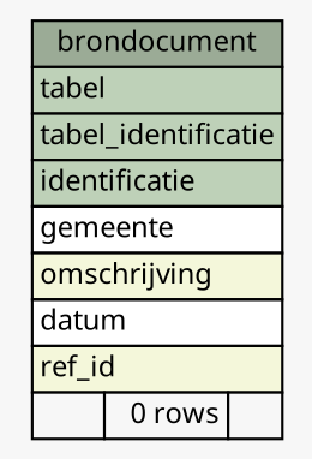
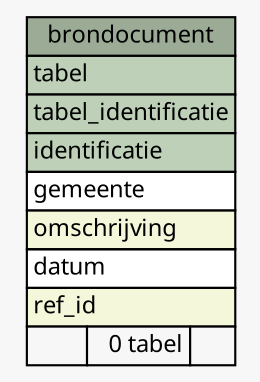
  digraph {
    bgcolor="#f7f7f7"
    fontname="Noto Sans"
    fontsize=11
    nodesep=0.18
    rankdir=RL
    ranksep=0.46
-   n1 [fontname="Noto Sans" fontsize=11 label=<     <TABLE BORDER="0" CELLBORDER="1" CELLSPACING="0" BGCOLOR="#ffffff">       <TR><TD COLSPAN="3" BGCOLOR="#9bab96" ALIGN="CENTER">brondocument</TD></TR>       <TR><TD PORT="tabel" COLSPAN="3" BGCOLOR="#bed1b8" ALIGN="LEFT">tabel</TD></TR>       <TR><TD PORT="tabel_identificatie" COLSPAN="3" BGCOLOR="#bed1b8" ALIGN="LEFT">tabel_identificatie</TD></TR>       <TR><TD PORT="identificatie" COLSPAN="3" BGCOLOR="#bed1b8" ALIGN="LEFT">identificatie</TD></TR>       <TR><TD PORT="gemeente" COLSPAN="3" ALIGN="LEFT">gemeente</TD></TR>       <TR><TD PORT="omschrijving" COLSPAN="3" BGCOLOR="#f4f7da" ALIGN="LEFT">omschrijving</TD></TR>       <TR><TD PORT="datum" COLSPAN="3" ALIGN="LEFT">datum</TD></TR>       <TR><TD PORT="ref_id" COLSPAN="3" BGCOLOR="#f4f7da" ALIGN="LEFT">ref_id</TD></TR>       <TR><TD ALIGN="LEFT" BGCOLOR="#f7f7f7">  </TD><TD ALIGN="RIGHT" BGCOLOR="#f7f7f7">0 rows</TD><TD ALIGN="RIGHT" BGCOLOR="#f7f7f7">  </TD></TR>     </TABLE>> shape=plaintext]
+   n1 [fontname="Noto Sans" fontsize=11 label=<     <TABLE BORDER="0" CELLBORDER="1" CELLSPACING="0" BGCOLOR="#ffffff">       <TR><TD COLSPAN="3" BGCOLOR="#9bab96" ALIGN="CENTER">brondocument</TD></TR>       <TR><TD PORT="tabel" COLSPAN="3" BGCOLOR="#bed1b8" ALIGN="LEFT">tabel</TD></TR>       <TR><TD PORT="tabel_identificatie" COLSPAN="3" BGCOLOR="#bed1b8" ALIGN="LEFT">tabel_identificatie</TD></TR>       <TR><TD PORT="identificatie" COLSPAN="3" BGCOLOR="#bed1b8" ALIGN="LEFT">identificatie</TD></TR>       <TR><TD PORT="gemeente" COLSPAN="3" ALIGN="LEFT">gemeente</TD></TR>       <TR><TD PORT="omschrijving" COLSPAN="3" BGCOLOR="#f4f7da" ALIGN="LEFT">omschrijving</TD></TR>       <TR><TD PORT="datum" COLSPAN="3" ALIGN="LEFT">datum</TD></TR>       <TR><TD PORT="ref_id" COLSPAN="3" BGCOLOR="#f4f7da" ALIGN="LEFT">ref_id</TD></TR>       <TR><TD ALIGN="LEFT" BGCOLOR="#f7f7f7">  </TD><TD ALIGN="RIGHT" BGCOLOR="#f7f7f7">0 tabel</TD><TD ALIGN="RIGHT" BGCOLOR="#f7f7f7">  </TD></TR>     </TABLE>> shape=plaintext]
  }
